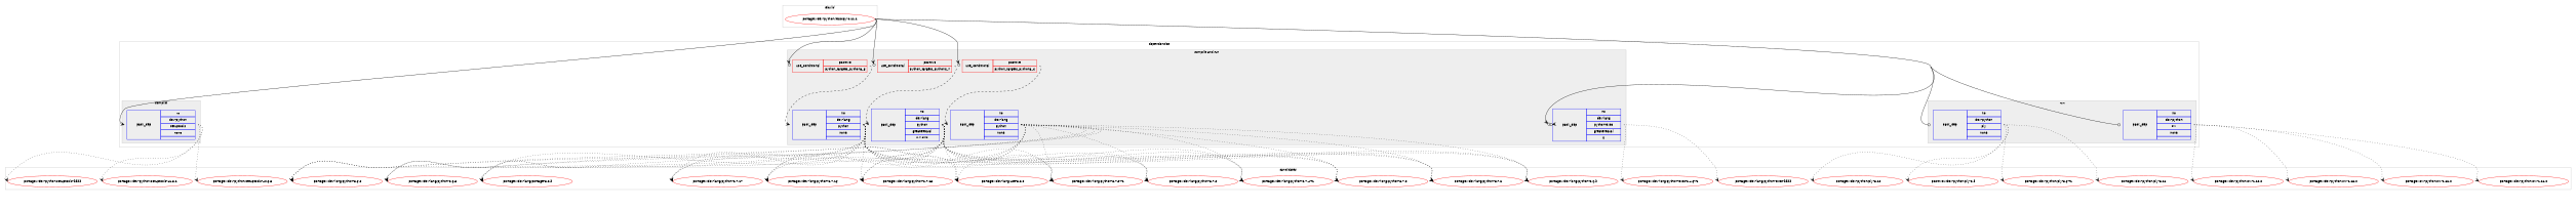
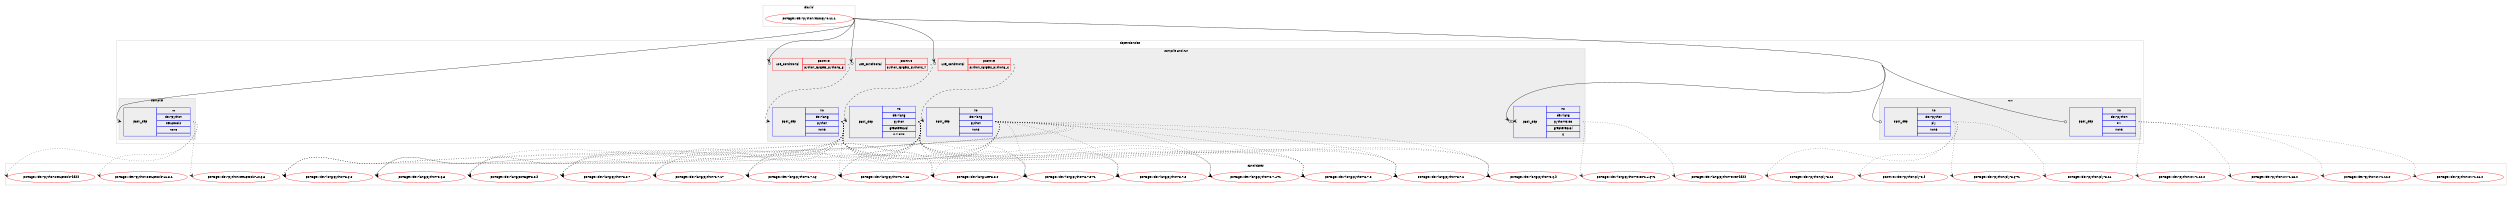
  digraph {
    compound=true
    concentrate=true
    fontname=Helvetica
    fontsize=10
    newrank=true
    rankdir=TB
    ranksep=1.5
    node [color=red fontname=Helvetica fontsize=10]
    edge [arrowhead=vee headport=w style=dotted tailport=e weight=100]
    n1 [label="portage://dev-python/lesscpy-0.11.1" width=4]
    n2 [color=blue label=<<TABLE BORDER="0" CELLBORDER="1" CELLSPACING="0" CELLPADDING="4" WIDTH="220"><TR><TD ROWSPAN="6" CELLPADDING="30">pack_dep</TD></TR><TR><TD WIDTH="110">no</TD></TR><TR><TD>dev-python</TD></TR><TR><TD>setuptools</TD></TR><TR><TD>none</TD></TR><TR><TD></TD></TR></TABLE>> shape=none]
    n3 [color=blue label=<<TABLE BORDER="0" CELLBORDER="1" CELLSPACING="0" CELLPADDING="4" WIDTH="220"><TR><TD ROWSPAN="6" CELLPADDING="30">pack_dep</TD></TR><TR><TD WIDTH="110">no</TD></TR><TR><TD>dev-lang</TD></TR><TR><TD>python</TD></TR><TR><TD>greaterequal</TD></TR><TR><TD>2.7.5-r2</TD></TR></TABLE>> shape=none]
    n4 [label=<<TABLE BORDER="0" CELLBORDER="1" CELLSPACING="0" CELLPADDING="4"><TR><TD ROWSPAN="3" CELLPADDING="10">use_conditional</TD></TR><TR><TD>positive</TD></TR><TR><TD>python_targets_python2_7</TD></TR></TABLE>> shape=none]
    n5 [color=blue label=<<TABLE BORDER="0" CELLBORDER="1" CELLSPACING="0" CELLPADDING="4" WIDTH="220"><TR><TD ROWSPAN="6" CELLPADDING="30">pack_dep</TD></TR><TR><TD WIDTH="110">no</TD></TR><TR><TD>dev-lang</TD></TR><TR><TD>python</TD></TR><TR><TD>none</TD></TR><TR><TD></TD></TR></TABLE>> shape=none]
    n6 [label=<<TABLE BORDER="0" CELLBORDER="1" CELLSPACING="0" CELLPADDING="4"><TR><TD ROWSPAN="3" CELLPADDING="10">use_conditional</TD></TR><TR><TD>positive</TD></TR><TR><TD>python_targets_python3_5</TD></TR></TABLE>> shape=none]
    n7 [color=blue label=<<TABLE BORDER="0" CELLBORDER="1" CELLSPACING="0" CELLPADDING="4" WIDTH="220"><TR><TD ROWSPAN="6" CELLPADDING="30">pack_dep</TD></TR><TR><TD WIDTH="110">no</TD></TR><TR><TD>dev-lang</TD></TR><TR><TD>python</TD></TR><TR><TD>none</TD></TR><TR><TD></TD></TR></TABLE>> shape=none]
    n8 [label=<<TABLE BORDER="0" CELLBORDER="1" CELLSPACING="0" CELLPADDING="4"><TR><TD ROWSPAN="3" CELLPADDING="10">use_conditional</TD></TR><TR><TD>positive</TD></TR><TR><TD>python_targets_python3_6</TD></TR></TABLE>> shape=none]
    n9 [color=blue label=<<TABLE BORDER="0" CELLBORDER="1" CELLSPACING="0" CELLPADDING="4" WIDTH="220"><TR><TD ROWSPAN="6" CELLPADDING="30">pack_dep</TD></TR><TR><TD WIDTH="110">no</TD></TR><TR><TD>dev-lang</TD></TR><TR><TD>python-exec</TD></TR><TR><TD>greaterequal</TD></TR><TR><TD>2</TD></TR></TABLE>> shape=none]
    n10 [color=blue label=<<TABLE BORDER="0" CELLBORDER="1" CELLSPACING="0" CELLPADDING="4" WIDTH="220"><TR><TD ROWSPAN="6" CELLPADDING="30">pack_dep</TD></TR><TR><TD WIDTH="110">no</TD></TR><TR><TD>dev-python</TD></TR><TR><TD>ply</TD></TR><TR><TD>none</TD></TR><TR><TD></TD></TR></TABLE>> shape=none]
    n11 [color=blue label=<<TABLE BORDER="0" CELLBORDER="1" CELLSPACING="0" CELLPADDING="4" WIDTH="220"><TR><TD ROWSPAN="6" CELLPADDING="30">pack_dep</TD></TR><TR><TD WIDTH="110">no</TD></TR><TR><TD>dev-python</TD></TR><TR><TD>six</TD></TR><TR><TD>none</TD></TR><TR><TD></TD></TR></TABLE>> shape=none]
    n12 [label="portage://dev-python/setuptools-40.6.3" width=4]
    n13 [label="portage://dev-python/setuptools-41.5.1" width=4]
    n14 [label="portage://dev-python/setuptools-9999" width=4]
    n15 [label="portage://dev-lang/python-2.7.15" width=4]
    n16 [label="portage://dev-lang/python-2.7.16" width=4]
    n17 [label="portage://dev-lang/python-2.7.17" width=4]
+   n18 [label="portage://dev-lang/python-3.5.7" width=4]
    n19 [label="portage://dev-lang/portage-3.5.9" width=4]
    n20 [label="portage://dev-lang/python-3.6.5" width=4]
    n21 [label="portage://dev-lang/python-3.6.8" width=4]
    n22 [label="portage://dev-lang/python-3.6.9" width=4]
    n23 [label="portage://dev-lang/python-3.7.2" width=4]
    n24 [label="portage://dev-lang/python-3.7.3" width=4]
    n25 [label="portage://dev-lang/python-3.7.4-r1" width=4]
    n26 [label="portage://dev-lang/python-3.7.5" width=4]
    n27 [label="portage://dev-lang/python-3.7.5-r1" width=4]
    n28 [label="portage://dev-lang/use-3.8.0" width=4]
    n29 [label="portage://dev-lang/python-exec-2.4.6-r1" width=4]
    n30 [label="portage://dev-lang/python-exec-9999" width=4]
    n31 [label="portage://dev-python/ply-3.10" width=4]
    n32 [label="portage://dev-python/ply-3.11" width=4]
    n33 [label="portage://dev-python/ply-3.6-r1" width=4]
    n34 [label="positive://dev-python/ply-3.9" width=4]
    n35 [label="portage://dev-python/six-1.10.0" width=4]
    n36 [label="portage://dev-python/six-1.11.0" width=4]
-   n37 [label="portage://six-python/six-1.12.0" width=4]
+   n37 [label="portage://dev-python/six-1.12.0" width=4]
    n38 [label="portage://dev-python/six-1.13.0" width=4]
    subgraph cluster_1 {
      color=gray
      label=<<i>ebuild</i>>
      rank=same
      n1
    }
    subgraph cluster_2 {
      color=gray
      label=<<i>dependencies</i>>
      subgraph cluster_3 {
        color=gray
        fillcolor="#eeeeee"
        label=<<i>compile</i>>
        style=filled
        subgraph sub_4 {
          color=gray
          fillcolor="#eeeeee"
          label=<<i>compile</i>>
          style=filled
          n2
        }
      }
      subgraph cluster_5 {
        color=gray
        fillcolor="#eeeeee"
        label=<<i>compile and run</i>>
        style=filled
        subgraph sub_6 {
          color=gray
          fillcolor="#eeeeee"
          label=<<i>compile and run</i>>
          style=filled
          n4
          subgraph sub_7 {
            color=gray
            fillcolor="#eeeeee"
            label=<<i>compile and run</i>>
            style=filled
            n3
          }
        }
        subgraph sub_8 {
          color=gray
          fillcolor="#eeeeee"
          label=<<i>compile and run</i>>
          style=filled
          n6
          subgraph sub_9 {
            color=gray
            fillcolor="#eeeeee"
            label=<<i>compile and run</i>>
            style=filled
            n5
          }
        }
        subgraph sub_10 {
          color=gray
          fillcolor="#eeeeee"
          label=<<i>compile and run</i>>
          style=filled
          n8
          subgraph sub_11 {
            color=gray
            fillcolor="#eeeeee"
            label=<<i>compile and run</i>>
            style=filled
            n7
          }
        }
        subgraph sub_12 {
          color=gray
          fillcolor="#eeeeee"
          label=<<i>compile and run</i>>
          style=filled
          n9
        }
      }
      subgraph cluster_13 {
        color=gray
        fillcolor="#eeeeee"
        label=<<i>run</i>>
        style=filled
        subgraph sub_14 {
          color=gray
          fillcolor="#eeeeee"
          label=<<i>run</i>>
          style=filled
          n10
        }
        subgraph sub_15 {
          color=gray
          fillcolor="#eeeeee"
          label=<<i>run</i>>
          style=filled
          n11
        }
      }
    }
    subgraph cluster_16 {
      color=gray
      label=<<i>candidates</i>>
      rank=same
      subgraph sub_17 {
        color=black
        label=<<i>candidates</i>>
        nodesep=1
        rank=same
        n12
        n13
        n14
      }
      subgraph sub_18 {
        color=black
        label=<<i>candidates</i>>
        nodesep=1
        rank=same
        n15
        n16
        n17
+       n18
        n19
        n20
        n21
        n22
        n23
        n24
        n25
        n26
        n27
        n28
      }
      subgraph sub_19 {
        color=black
        label=<<i>candidates</i>>
        nodesep=1
        rank=same
        n15
        n16
        n17
+       n18
        n19
        n20
        n21
        n22
        n23
        n24
        n25
        n26
        n27
        n28
      }
      subgraph sub_20 {
        color=black
        label=<<i>candidates</i>>
        nodesep=1
        rank=same
        n15
        n16
        n17
+       n18
        n19
        n20
        n21
        n22
        n23
        n24
        n25
        n26
        n27
        n28
      }
      subgraph sub_21 {
        color=black
        label=<<i>candidates</i>>
        nodesep=1
        rank=same
        n29
        n30
      }
      subgraph sub_22 {
        color=black
        label=<<i>candidates</i>>
        nodesep=1
        rank=same
        n31
        n32
        n33
        n34
      }
      subgraph sub_23 {
        color=black
        label=<<i>candidates</i>>
        nodesep=1
        rank=same
        n35
        n36
        n37
        n38
      }
    }
    n1 -> n2 [style=solid weight=20]
    n1 -> n4 [arrowhead=odotvee style=solid weight=20]
    n1 -> n6 [arrowhead=odotvee style=solid weight=20]
    n1 -> n8 [arrowhead=odotvee style=solid weight=20]
    n1 -> n9 [arrowhead=odotvee style=solid weight=20]
    n1 -> n10 [arrowhead=odot style=solid weight=20]
    n1 -> n11 [arrowhead=odot style=solid weight=20]
    n2 -> n12
    n2 -> n13
    n2 -> n14
    n3 -> n15
    n3 -> n16
    n3 -> n17
+   n3 -> n18
    n3 -> n19
    n3 -> n20
    n3 -> n21
    n3 -> n22
    n3 -> n23
    n3 -> n24
    n3 -> n25
    n3 -> n26
    n3 -> n27
    n3 -> n28
    n4 -> n3 [style=dashed weight=20]
    n5 -> n15
    n5 -> n16
    n5 -> n17
+   n5 -> n18
    n5 -> n19
    n5 -> n20
    n5 -> n21
    n5 -> n22
    n5 -> n23
    n5 -> n24
    n5 -> n25
    n5 -> n26
    n5 -> n27
    n5 -> n28
    n6 -> n5 [style=dashed weight=20]
    n7 -> n15
    n7 -> n16
    n7 -> n17
+   n7 -> n18
    n7 -> n19
    n7 -> n20
    n7 -> n21
    n7 -> n22
    n7 -> n23
    n7 -> n24
    n7 -> n25
    n7 -> n26
    n7 -> n27
    n7 -> n28
    n8 -> n7 [style=dashed weight=20]
    n9 -> n29
    n9 -> n30
    n10 -> n31
    n10 -> n32
    n10 -> n33
    n10 -> n34
    n11 -> n35
    n11 -> n36
    n11 -> n37
    n11 -> n38
  }
